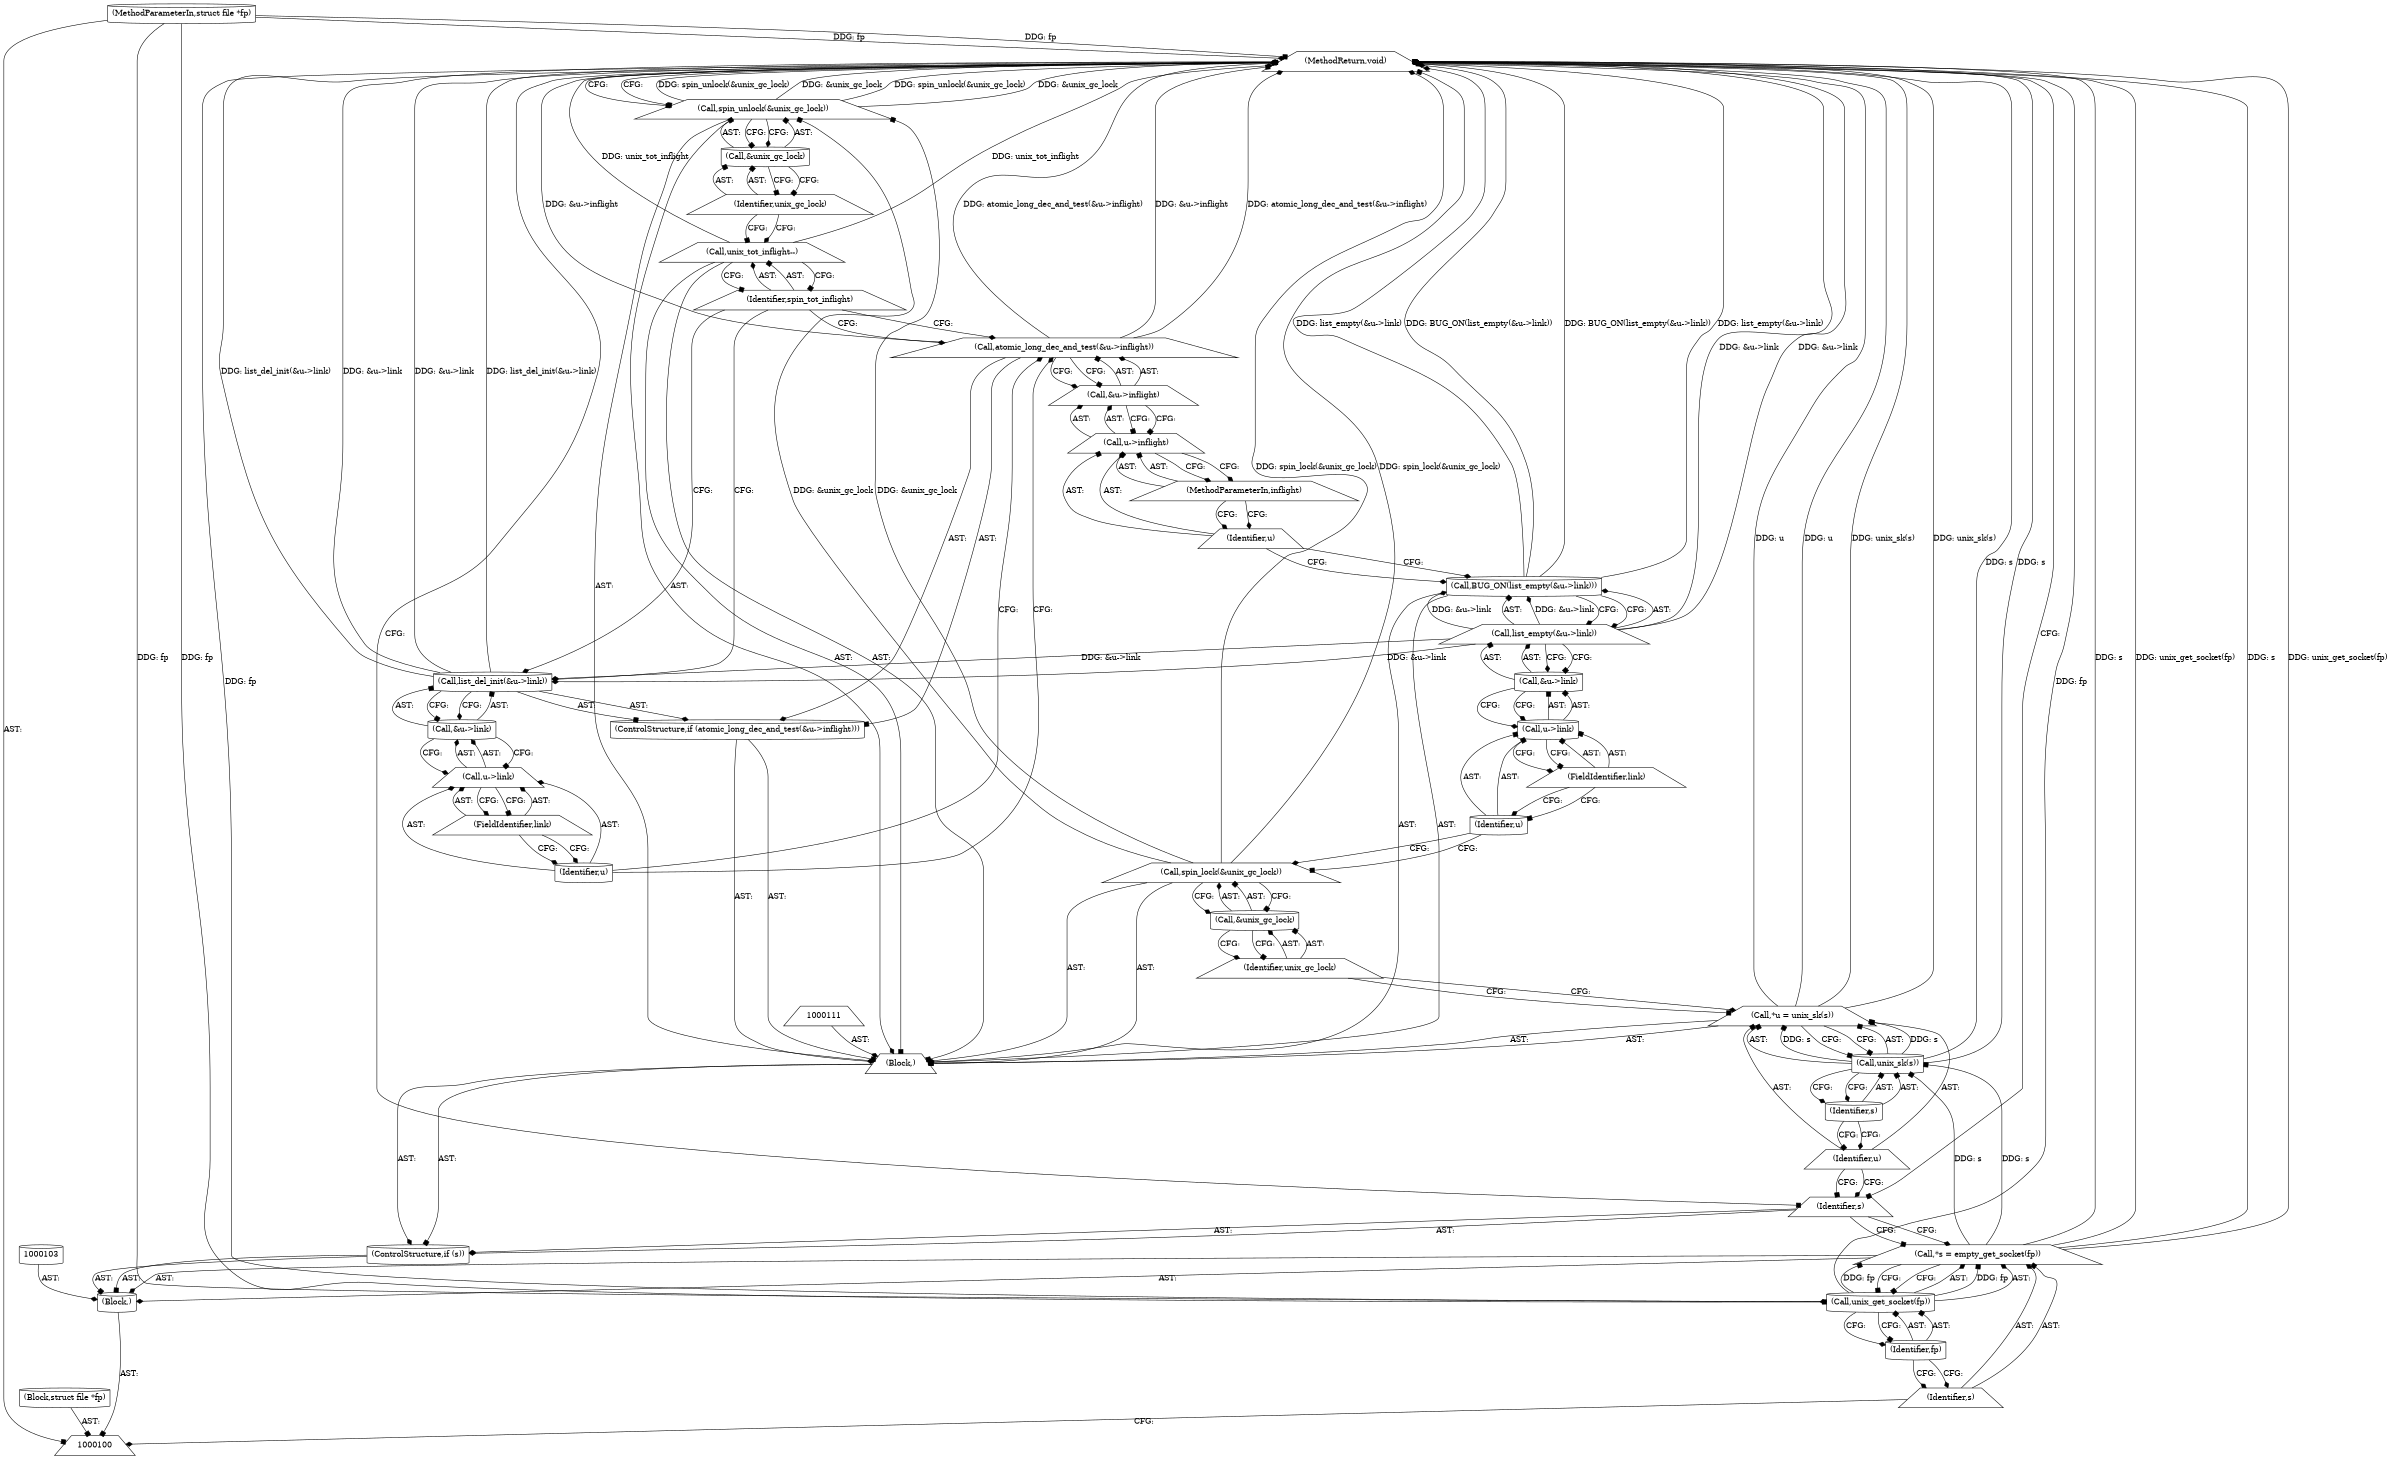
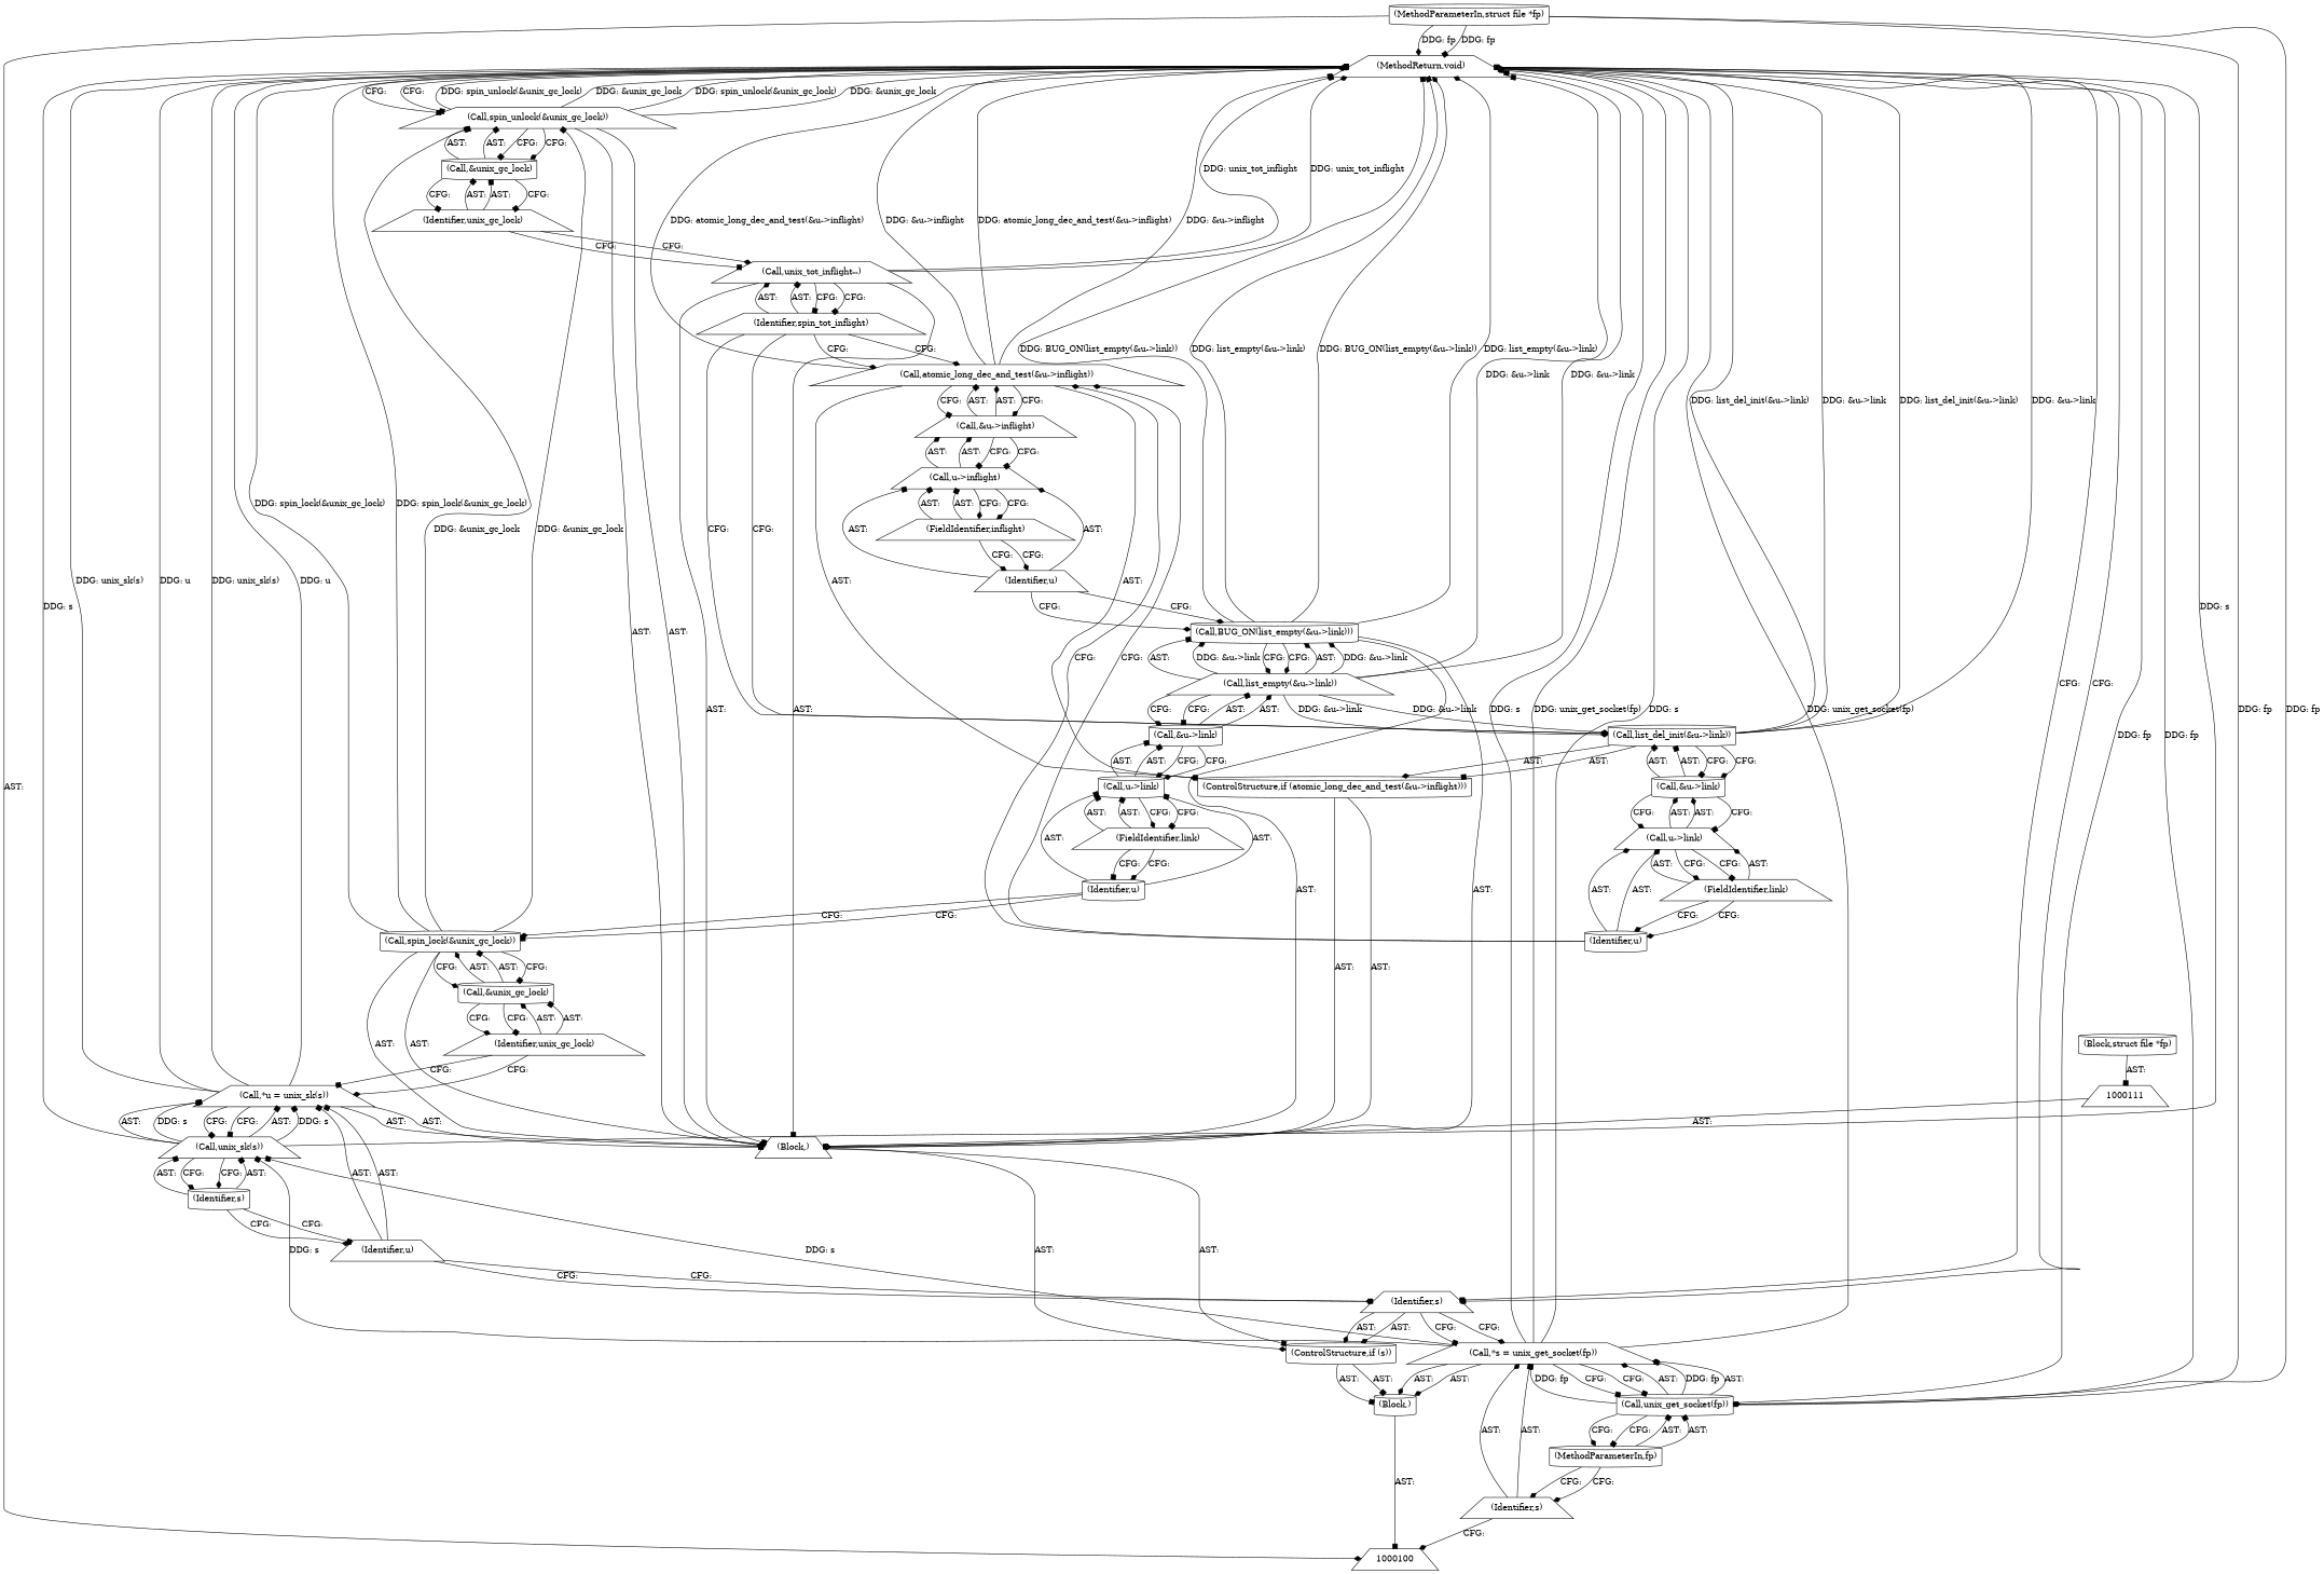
  digraph {
    node [shape=trapezium]
    edge [arrowhead=box]
    n1 [label="(MethodReturn,void)"]
    n2 [label="(Call,spin_unlock(&unix_gc_lock))"]
    n3 [label="(Identifier,s)"]
    n4 [label="(Block,)"]
    n5 [label="(Call,&unix_gc_lock)" shape=cylinder]
-   n6 [label="(Call,*s = empty_get_socket(fp))"]
+   n6 [label="(Call,*s = unix_get_socket(fp))"]
    n7 [label="(ControlStructure,if (s))" shape=cylinder]
    n8 [label="(MethodParameterIn,struct file *fp)" shape=cylinder]
    1000100
    n10 [label="(Call,unix_get_socket(fp))" shape=cylinder]
-   n11 [label="(Identifier,fp)" shape=cylinder]
+   n11 [label="(MethodParameterIn,fp)" shape=cylinder]
    n12 [label="(Block,struct file *fp)" shape=cylinder]
    n13 [label="(ControlStructure,if (atomic_long_dec_and_test(&u->inflight)))" shape=cylinder]
    n14 [label="(Call,&u->inflight)"]
    n15 [label="(Call,u->inflight)"]
    n16 [label="(Call,atomic_long_dec_and_test(&u->inflight))"]
-   n17 [label="(MethodParameterIn,inflight)"]
+   n17 [label="(FieldIdentifier,inflight)"]
    n18 [label="(Identifier,u)"]
    n19 [label="(Call,BUG_ON(list_empty(&u->link)))" shape=cylinder]
    n20 [label="(Call,list_empty(&u->link))"]
    n21 [label="(Call,&u->link)" shape=cylinder]
    n22 [label="(Call,u->link)"]
    n23 [label="(Call,list_del_init(&u->link))" shape=cylinder]
    n24 [label="(FieldIdentifier,link)"]
    n25 [label="(Identifier,u)" shape=cylinder]
    n26 [label="(Call,unix_tot_inflight--)"]
    n27 [label="(Identifier,spin_tot_inflight)"]
    n28 [label="(Identifier,unix_gc_lock)"]
    n29 [label="(Block,)" shape=cylinder]
-   n30 [label="(Call,unix_sk(s))" shape=cylinder]
+   n30 [label="(Call,unix_sk(s))"]
    n31 [label="(Call,*u = unix_sk(s))"]
    n32 [label="(Identifier,s)" shape=cylinder]
    n33 [label="(Identifier,s)"]
    n34 [label="(Identifier,u)"]
    n35 [label="(Call,&unix_gc_lock)" shape=cylinder]
    n36 [label="(Identifier,unix_gc_lock)"]
-   n37 [label="(Call,spin_lock(&unix_gc_lock))"]
+   n37 [label="(Call,spin_lock(&unix_gc_lock))" shape=cylinder]
    n38 [label="(Call,&u->link)" shape=cylinder]
    n39 [label="(Call,u->link)" shape=cylinder]
    n40 [label="(FieldIdentifier,link)"]
    n41 [label="(Identifier,u)" shape=cylinder]
-   1000103 [shape=cylinder]
    1000111
    n1 -> n2 [label="CFG: "]
    n1 -> n2 [label="CFG: "]
    n1 -> n3 [label="CFG: "]
    n1 -> n3 [label="CFG: "]
    n2 -> n1 [arrowhead=diamond label="DDG: spin_unlock(&unix_gc_lock)"]
    n2 -> n1 [label="DDG: &unix_gc_lock"]
    n2 -> n1 [label="DDG: spin_unlock(&unix_gc_lock)"]
    n2 -> n1 [arrowhead=diamond label="DDG: &unix_gc_lock"]
    n2 -> n4 [arrowhead=diamond label="AST: "]
    n2 -> n4 [arrowhead=diamond label="AST: "]
    n2 -> n5 [label="CFG: "]
    n2 -> n5 [arrowhead=diamond label="CFG: "]
    n3 -> n6 [arrowhead=diamond label="CFG: "]
    n3 -> n6 [label="CFG: "]
    n3 -> n7 [arrowhead=diamond label="AST: "]
    n3 -> n7 [arrowhead=diamond label="AST: "]
    n4 -> n7 [label="AST: "]
    n4 -> n7 [arrowhead=diamond label="AST: "]
    n5 -> n2 [label="AST: "]
    n5 -> n2 [label="AST: "]
    n5 -> n28 [label="CFG: "]
    n5 -> n28 [label="CFG: "]
    n6 -> n1 [label="DDG: s"]
    n6 -> n1 [arrowhead=diamond label="DDG: unix_get_socket(fp)"]
    n6 -> n1 [label="DDG: s"]
    n6 -> n1 [arrowhead=diamond label="DDG: unix_get_socket(fp)"]
    n6 -> n10 [label="CFG: "]
    n6 -> n10 [label="CFG: "]
    n6 -> n29 [arrowhead=diamond label="AST: "]
    n6 -> n29 [arrowhead=diamond label="AST: "]
    n6 -> n30 [label="DDG: s"]
    n6 -> n30 [label="DDG: s"]
    n7 -> n29 [label="AST: "]
    n7 -> n29 [label="AST: "]
    n8 -> n1 [arrowhead=diamond label="DDG: fp"]
    n8 -> n1 [label="DDG: fp"]
-   n8 -> 1000100 [label="AST: "]
+   n8 -> 1000100 [arrowhead=diamond label="AST: "]
    n8 -> n10 [arrowhead=diamond label="DDG: fp"]
    n8 -> n10 [label="DDG: fp"]
    n10 -> n1 [arrowhead=diamond label="DDG: fp"]
    n10 -> n1 [label="DDG: fp"]
    n10 -> n6 [arrowhead=diamond label="AST: "]
    n10 -> n6 [label="DDG: fp"]
    n10 -> n6 [arrowhead=diamond label="AST: "]
    n10 -> n6 [label="DDG: fp"]
    n10 -> n11 [arrowhead=diamond label="CFG: "]
    n10 -> n11 [label="CFG: "]
    n11 -> n10 [label="AST: "]
    n11 -> n10 [label="AST: "]
    n11 -> n33 [arrowhead=diamond label="CFG: "]
    n11 -> n33 [arrowhead=diamond label="CFG: "]
-   n12 -> 1000100 [label="AST: "]
+   n12 -> 1000111 [label="AST: "]
    n13 -> n4 [arrowhead=diamond label="AST: "]
    n13 -> n4 [label="AST: "]
    n14 -> n15 [label="CFG: "]
    n14 -> n15 [label="CFG: "]
    n14 -> n16 [label="AST: "]
    n14 -> n16 [arrowhead=diamond label="AST: "]
    n15 -> n14 [arrowhead=diamond label="AST: "]
    n15 -> n14 [arrowhead=diamond label="AST: "]
    n15 -> n17 [arrowhead=diamond label="CFG: "]
    n15 -> n17 [arrowhead=diamond label="CFG: "]
    n16 -> n1 [arrowhead=diamond label="DDG: atomic_long_dec_and_test(&u->inflight)"]
    n16 -> n1 [label="DDG: &u->inflight"]
    n16 -> n1 [arrowhead=diamond label="DDG: atomic_long_dec_and_test(&u->inflight)"]
    n16 -> n1 [label="DDG: &u->inflight"]
    n16 -> n13 [label="AST: "]
    n16 -> n13 [arrowhead=diamond label="AST: "]
    n16 -> n14 [arrowhead=diamond label="CFG: "]
    n16 -> n14 [label="CFG: "]
    n17 -> n15 [label="AST: "]
    n17 -> n15 [label="AST: "]
    n17 -> n18 [arrowhead=diamond label="CFG: "]
    n17 -> n18 [arrowhead=diamond label="CFG: "]
    n18 -> n15 [label="AST: "]
    n18 -> n15 [arrowhead=diamond label="AST: "]
    n18 -> n19 [arrowhead=diamond label="CFG: "]
    n18 -> n19 [arrowhead=diamond label="CFG: "]
    n19 -> n1 [label="DDG: BUG_ON(list_empty(&u->link))"]
    n19 -> n1 [label="DDG: list_empty(&u->link)"]
    n19 -> n1 [arrowhead=diamond label="DDG: BUG_ON(list_empty(&u->link))"]
    n19 -> n1 [arrowhead=diamond label="DDG: list_empty(&u->link)"]
    n19 -> n4 [arrowhead=diamond label="AST: "]
    n19 -> n4 [label="AST: "]
    n19 -> n20 [arrowhead=diamond label="CFG: "]
    n19 -> n20 [arrowhead=diamond label="CFG: "]
    n20 -> n1 [label="DDG: &u->link"]
    n20 -> n1 [label="DDG: &u->link"]
    n20 -> n19 [arrowhead=diamond label="AST: "]
    n20 -> n19 [arrowhead=diamond label="DDG: &u->link"]
    n20 -> n19 [label="AST: "]
    n20 -> n19 [arrowhead=diamond label="DDG: &u->link"]
    n20 -> n23 [arrowhead=diamond label="DDG: &u->link"]
    n20 -> n23 [arrowhead=diamond label="DDG: &u->link"]
    n20 -> n38 [arrowhead=diamond label="CFG: "]
    n20 -> n38 [label="CFG: "]
    n21 -> n22 [label="CFG: "]
    n21 -> n22 [arrowhead=diamond label="CFG: "]
    n21 -> n23 [label="AST: "]
    n21 -> n23 [label="AST: "]
    n22 -> n21 [arrowhead=diamond label="AST: "]
    n22 -> n21 [arrowhead=diamond label="AST: "]
    n22 -> n24 [arrowhead=diamond label="CFG: "]
    n22 -> n24 [label="CFG: "]
    n23 -> n1 [arrowhead=diamond label="DDG: list_del_init(&u->link)"]
    n23 -> n1 [arrowhead=diamond label="DDG: &u->link"]
    n23 -> n1 [label="DDG: list_del_init(&u->link)"]
    n23 -> n1 [arrowhead=diamond label="DDG: &u->link"]
    n23 -> n13 [arrowhead=diamond label="AST: "]
    n23 -> n13 [label="AST: "]
    n23 -> n21 [label="CFG: "]
    n23 -> n21 [arrowhead=diamond label="CFG: "]
    n24 -> n22 [arrowhead=diamond label="AST: "]
    n24 -> n22 [arrowhead=diamond label="AST: "]
    n24 -> n25 [arrowhead=diamond label="CFG: "]
    n24 -> n25 [arrowhead=diamond label="CFG: "]
    n25 -> n16 [arrowhead=diamond label="CFG: "]
    n25 -> n16 [arrowhead=diamond label="CFG: "]
    n25 -> n22 [arrowhead=diamond label="AST: "]
    n25 -> n22 [arrowhead=diamond label="AST: "]
    n26 -> n1 [label="DDG: unix_tot_inflight"]
    n26 -> n1 [arrowhead=diamond label="DDG: unix_tot_inflight"]
    n26 -> n4 [label="AST: "]
    n26 -> n4 [label="AST: "]
    n26 -> n27 [label="CFG: "]
    n26 -> n27 [label="CFG: "]
    n27 -> n16 [arrowhead=diamond label="CFG: "]
    n27 -> n16 [arrowhead=diamond label="CFG: "]
    n27 -> n23 [arrowhead=diamond label="CFG: "]
    n27 -> n23 [arrowhead=diamond label="CFG: "]
    n27 -> n26 [arrowhead=diamond label="AST: "]
    n27 -> n26 [label="AST: "]
    n28 -> n5 [label="AST: "]
    n28 -> n5 [label="AST: "]
    n28 -> n26 [arrowhead=diamond label="CFG: "]
    n28 -> n26 [label="CFG: "]
    n29 -> 1000100 [label="AST: "]
    n30 -> n1 [arrowhead=diamond label="DDG: s"]
    n30 -> n1 [label="DDG: s"]
    n30 -> n31 [label="AST: "]
    n30 -> n31 [label="DDG: s"]
    n30 -> n31 [label="AST: "]
    n30 -> n31 [label="DDG: s"]
    n30 -> n32 [arrowhead=diamond label="CFG: "]
    n30 -> n32 [arrowhead=diamond label="CFG: "]
    n31 -> n1 [label="DDG: unix_sk(s)"]
    n31 -> n1 [arrowhead=diamond label="DDG: u"]
    n31 -> n1 [arrowhead=diamond label="DDG: unix_sk(s)"]
    n31 -> n1 [arrowhead=diamond label="DDG: u"]
    n31 -> n4 [label="AST: "]
    n31 -> n4 [label="AST: "]
    n31 -> n30 [label="CFG: "]
    n31 -> n30 [label="CFG: "]
    n32 -> n30 [label="AST: "]
    n32 -> n30 [label="AST: "]
    n32 -> n34 [label="CFG: "]
    n32 -> n34 [arrowhead=diamond label="CFG: "]
    n33 -> n6 [arrowhead=diamond label="AST: "]
    n33 -> n6 [label="AST: "]
    n33 -> 1000100 [arrowhead=diamond label="CFG: "]
    n34 -> n3 [arrowhead=diamond label="CFG: "]
    n34 -> n3 [label="CFG: "]
    n34 -> n31 [label="AST: "]
    n34 -> n31 [label="AST: "]
    n35 -> n36 [arrowhead=diamond label="CFG: "]
    n35 -> n36 [label="CFG: "]
    n35 -> n37 [arrowhead=diamond label="AST: "]
    n35 -> n37 [label="AST: "]
    n36 -> n31 [arrowhead=diamond label="CFG: "]
    n36 -> n31 [label="CFG: "]
    n36 -> n35 [arrowhead=diamond label="AST: "]
    n36 -> n35 [label="AST: "]
    n37 -> n1 [arrowhead=diamond label="DDG: spin_lock(&unix_gc_lock)"]
    n37 -> n1 [label="DDG: spin_lock(&unix_gc_lock)"]
    n37 -> n2 [label="DDG: &unix_gc_lock"]
    n37 -> n2 [label="DDG: &unix_gc_lock"]
    n37 -> n4 [arrowhead=diamond label="AST: "]
    n37 -> n4 [label="AST: "]
    n37 -> n35 [label="CFG: "]
    n37 -> n35 [arrowhead=diamond label="CFG: "]
    n38 -> n20 [label="AST: "]
    n38 -> n20 [arrowhead=diamond label="AST: "]
    n38 -> n39 [arrowhead=diamond label="CFG: "]
    n38 -> n39 [arrowhead=diamond label="CFG: "]
    n39 -> n38 [label="AST: "]
    n39 -> n38 [label="AST: "]
    n39 -> n40 [arrowhead=diamond label="CFG: "]
    n39 -> n40 [label="CFG: "]
    n40 -> n39 [label="AST: "]
    n40 -> n39 [label="AST: "]
    n40 -> n41 [label="CFG: "]
    n40 -> n41 [arrowhead=diamond label="CFG: "]
    n41 -> n37 [arrowhead=diamond label="CFG: "]
    n41 -> n37 [label="CFG: "]
    n41 -> n39 [label="AST: "]
    n41 -> n39 [label="AST: "]
-   1000103 -> n29 [arrowhead=diamond label="AST: "]
    1000111 -> n4 [arrowhead=diamond label="AST: "]
  }
